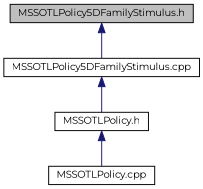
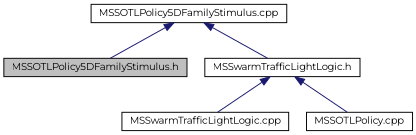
  digraph {
    fontname=Montserrat
    node [color=black fillcolor=white fontname=Montserrat fontsize=10 shape=record style=filled]
    edge [color=midnightblue dir=back fontname=Montserrat fontsize=10 labelfontname=Helvetica labelfontsize=10 style=solid]
    n1 [fillcolor=grey75 fontcolor=black height=0.2 label="MSSOTLPolicy5DFamilyStimulus.h" width=0.4]
    n2 [height=0.2 label="MSSOTLPolicy5DFamilyStimulus.cpp" width=0.4]
-   n3 [height=0.2 label="MSSOTLPolicy.h" width=0.4]
+   n3 [height=0.2 label="MSSwarmTrafficLightLogic.h" width=0.4]
+   n4 [height=0.2 label="MSSwarmTrafficLightLogic.cpp" width=0.4]
    n5 [height=0.2 label="MSSOTLPolicy.cpp" width=0.4]
-   n1 -> n2
+   n2 -> n1
    n2 -> n3
+   n3 -> n4
    n3 -> n5
  }
